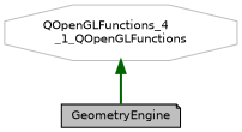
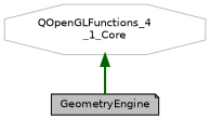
  digraph {
    node [fontname=Helvetica fontsize=10 style=filled]
    n1 [color=black fillcolor=grey75 fontcolor=black height=0.2 label=GeometryEngine shape=note width=0.4]
-   n2 [color=grey75 fillcolor=white height=0.2 label="QOpenGLFunctions_4\l_1_QOpenGLFunctions" shape=octagon width=0.4]
+   n2 [color=grey75 fillcolor=white height=0.2 label="QOpenGLFunctions_4\l_1_Core" shape=octagon width=0.4]
    n2 -> n1 [color=darkgreen dir=back fontname=Helvetica fontsize=10 labelfontname=Helvetica labelfontsize=10 style=bold]
  }
